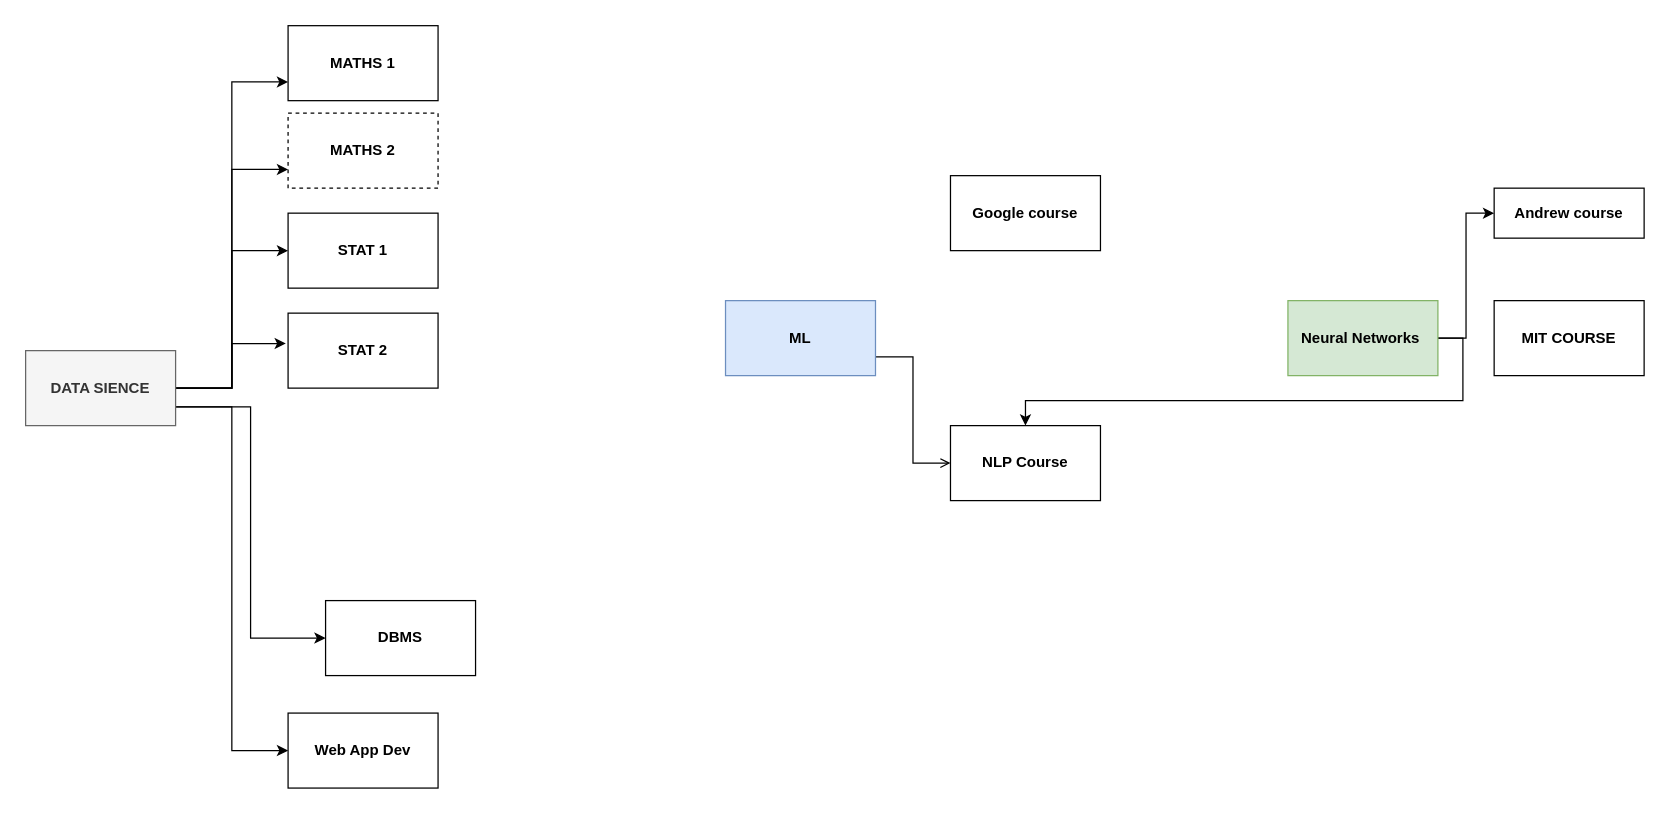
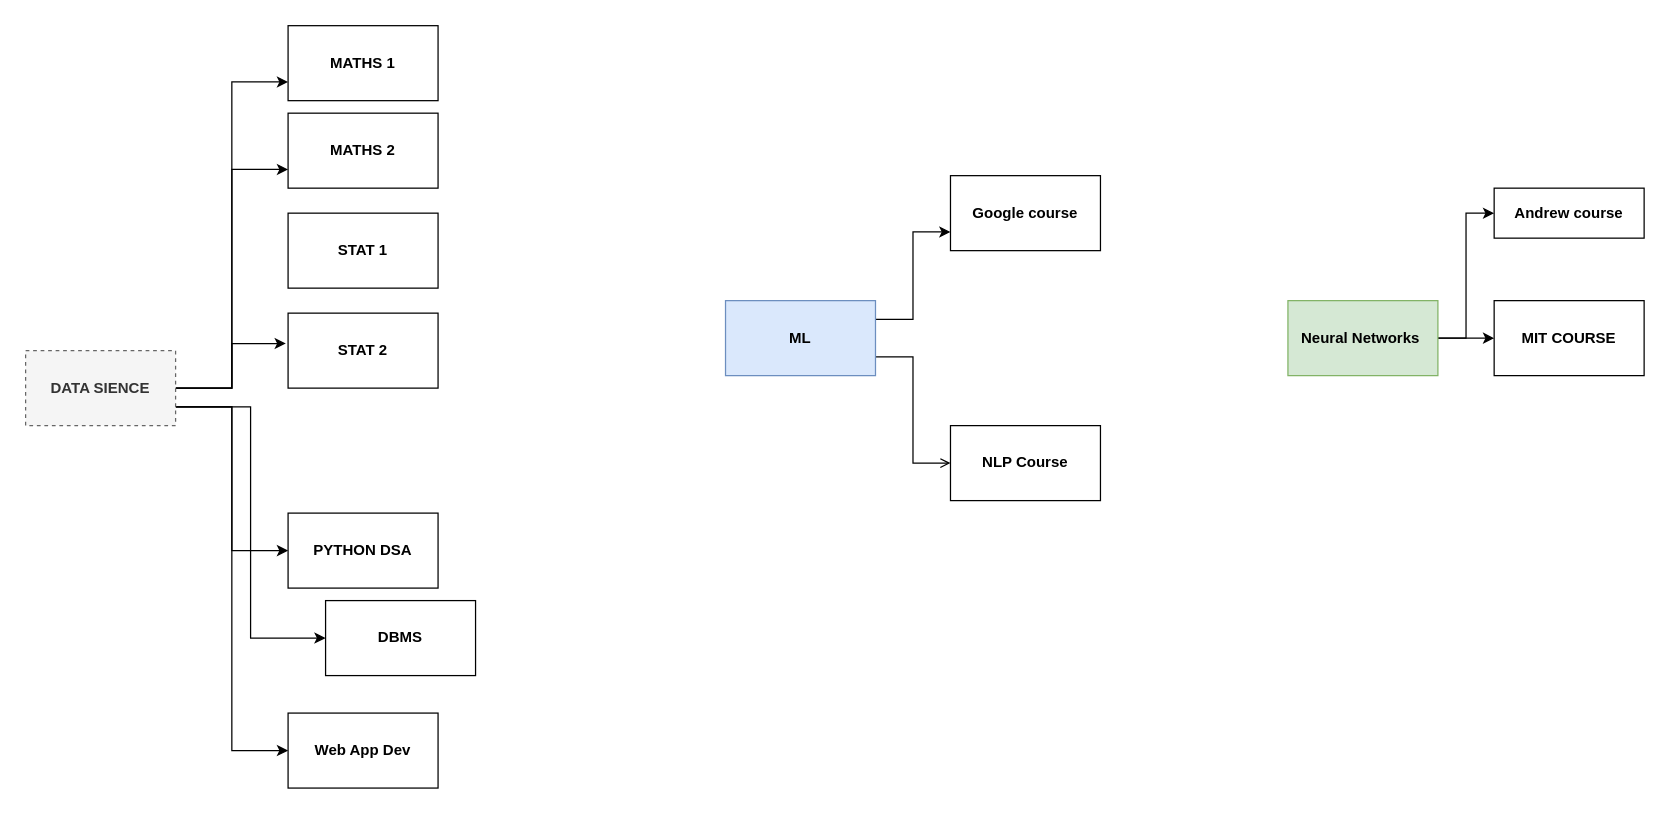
  <mxCell id="0" />
  <mxCell id="1" parent="0" />
  <mxCell id="2" style="edgeStyle=orthogonalEdgeStyle;rounded=0;orthogonalLoop=1;jettySize=auto;html=1;exitX=1;exitY=0.5;exitDx=0;exitDy=0;entryX=0;entryY=0.75;entryDx=0;entryDy=0;fontStyle=1" parent="1" source="9" target="19" edge="1"><mxGeometry relative="1" as="geometry" /></mxCell>
  <mxCell id="3" style="edgeStyle=orthogonalEdgeStyle;rounded=0;orthogonalLoop=1;jettySize=auto;html=1;exitX=1;exitY=0.5;exitDx=0;exitDy=0;entryX=0;entryY=0.75;entryDx=0;entryDy=0;fontStyle=1" parent="1" source="9" target="18" edge="1"><mxGeometry relative="1" as="geometry" /></mxCell>
- <mxCell id="4" style="edgeStyle=orthogonalEdgeStyle;rounded=0;orthogonalLoop=1;jettySize=auto;html=1;exitX=1;exitY=0.5;exitDx=0;exitDy=0;entryX=0;entryY=0.5;entryDx=0;entryDy=0;fontStyle=1" parent="1" source="9" target="16" edge="1"><mxGeometry relative="1" as="geometry" /></mxCell>
  <mxCell id="5" style="edgeStyle=orthogonalEdgeStyle;rounded=0;orthogonalLoop=1;jettySize=auto;html=1;exitX=1;exitY=0.5;exitDx=0;exitDy=0;entryX=-0.015;entryY=0.405;entryDx=0;entryDy=0;entryPerimeter=0;fontStyle=1" parent="1" source="9" target="17" edge="1"><mxGeometry relative="1" as="geometry" /></mxCell>
+ <mxCell id="6" style="edgeStyle=orthogonalEdgeStyle;rounded=0;orthogonalLoop=1;jettySize=auto;html=1;exitX=1;exitY=0.75;exitDx=0;exitDy=0;entryX=0;entryY=0.5;entryDx=0;entryDy=0;fontStyle=1" parent="1" source="9" target="20" edge="1"><mxGeometry relative="1" as="geometry" /></mxCell>
  <mxCell id="7" style="edgeStyle=orthogonalEdgeStyle;rounded=0;orthogonalLoop=1;jettySize=auto;html=1;exitX=1;exitY=0.75;exitDx=0;exitDy=0;entryX=0;entryY=0.5;entryDx=0;entryDy=0;fontStyle=1" parent="1" source="9" target="21" edge="1"><mxGeometry relative="1" as="geometry" /></mxCell>
  <mxCell id="8" style="edgeStyle=orthogonalEdgeStyle;rounded=0;orthogonalLoop=1;jettySize=auto;html=1;exitX=1;exitY=0.75;exitDx=0;exitDy=0;entryX=0;entryY=0.5;entryDx=0;entryDy=0;fontStyle=1" parent="1" source="9" target="22" edge="1"><mxGeometry relative="1" as="geometry" /></mxCell>
- <mxCell id="9" value="&lt;span&gt;DATA SIENCE&lt;/span&gt;" style="whiteSpace=wrap;html=1;fontStyle=1;fillColor=#f5f5f5;fontColor=#333333;strokeColor=#666666;" parent="1" vertex="1"><mxGeometry x="20" y="280" width="120" height="60" as="geometry" /></mxCell>
+ <mxCell id="9" value="&lt;span&gt;DATA SIENCE&lt;/span&gt;" style="whiteSpace=wrap;html=1;fontStyle=1;fillColor=#f5f5f5;fontColor=#333333;strokeColor=#666666;dashed=1;" parent="1" vertex="1"><mxGeometry x="20" y="280" width="120" height="60" as="geometry" /></mxCell>
+ <mxCell id="10" style="edgeStyle=orthogonalEdgeStyle;rounded=0;orthogonalLoop=1;jettySize=auto;html=1;exitX=1;exitY=0.25;exitDx=0;exitDy=0;entryX=0;entryY=0.75;entryDx=0;entryDy=0;fontStyle=1" parent="1" source="12" target="23" edge="1"><mxGeometry relative="1" as="geometry" /></mxCell>
  <mxCell id="11" style="edgeStyle=orthogonalEdgeStyle;rounded=0;orthogonalLoop=1;jettySize=auto;html=1;exitX=1;exitY=0.75;exitDx=0;exitDy=0;entryX=0;entryY=0.5;entryDx=0;entryDy=0;fontStyle=1;endArrow=open;" parent="1" source="12" target="25" edge="1"><mxGeometry relative="1" as="geometry" /></mxCell>
  <mxCell id="12" value="&lt;span&gt;ML&lt;/span&gt;" style="whiteSpace=wrap;html=1;fontStyle=1;fillColor=#dae8fc;strokeColor=#6c8ebf;" parent="1" vertex="1"><mxGeometry x="580" y="240" width="120" height="60" as="geometry" /></mxCell>
- <mxCell id="13" style="edgeStyle=orthogonalEdgeStyle;rounded=0;orthogonalLoop=1;jettySize=auto;html=1;exitX=1;exitY=0.5;exitDx=0;exitDy=0;fontStyle=1;" parent="1" source="15" target="25" edge="1"><mxGeometry relative="1" as="geometry" /></mxCell>
+ <mxCell id="13" style="edgeStyle=orthogonalEdgeStyle;rounded=0;orthogonalLoop=1;jettySize=auto;html=1;exitX=1;exitY=0.5;exitDx=0;exitDy=0;entryX=0;entryY=0.5;entryDx=0;entryDy=0;fontStyle=1" parent="1" source="15" target="26" edge="1"><mxGeometry relative="1" as="geometry" /></mxCell>
  <mxCell id="14" style="edgeStyle=orthogonalEdgeStyle;rounded=0;orthogonalLoop=1;jettySize=auto;html=1;exitX=1;exitY=0.5;exitDx=0;exitDy=0;entryX=0;entryY=0.5;entryDx=0;entryDy=0;fontStyle=1" parent="1" source="15" target="24" edge="1"><mxGeometry relative="1" as="geometry" /></mxCell>
  <mxCell id="15" value="&lt;span&gt;Neural Networks&amp;nbsp;&lt;/span&gt;" style="whiteSpace=wrap;html=1;fontStyle=1;fillColor=#d5e8d4;strokeColor=#82b366;" parent="1" vertex="1"><mxGeometry x="1030" y="240" width="120" height="60" as="geometry" /></mxCell>
  <mxCell id="16" value="STAT 1" style="whiteSpace=wrap;html=1;fontStyle=1" parent="1" vertex="1"><mxGeometry x="230" y="170" width="120" height="60" as="geometry" /></mxCell>
  <mxCell id="17" value="STAT 2" style="whiteSpace=wrap;html=1;fontStyle=1" parent="1" vertex="1"><mxGeometry x="230" y="250" width="120" height="60" as="geometry" /></mxCell>
- <mxCell id="18" value="MATHS 2" style="whiteSpace=wrap;html=1;fontStyle=1;dashed=1;" parent="1" vertex="1"><mxGeometry x="230" y="90" width="120" height="60" as="geometry" /></mxCell>
+ <mxCell id="18" value="MATHS 2" style="whiteSpace=wrap;html=1;fontStyle=1" parent="1" vertex="1"><mxGeometry x="230" y="90" width="120" height="60" as="geometry" /></mxCell>
  <mxCell id="19" value="MATHS 1" style="whiteSpace=wrap;html=1;fontStyle=1" parent="1" vertex="1"><mxGeometry x="230" y="20" width="120" height="60" as="geometry" /></mxCell>
+ <mxCell id="20" value="PYTHON DSA" style="whiteSpace=wrap;html=1;fontStyle=1" parent="1" vertex="1"><mxGeometry x="230" y="410" width="120" height="60" as="geometry" /></mxCell>
  <mxCell id="21" value="DBMS" style="whiteSpace=wrap;html=1;fontStyle=1" parent="1" vertex="1"><mxGeometry x="260" y="480" width="120" height="60" as="geometry" /></mxCell>
  <mxCell id="22" value="Web App Dev" style="whiteSpace=wrap;html=1;fontStyle=1" parent="1" vertex="1"><mxGeometry x="230" y="570" width="120" height="60" as="geometry" /></mxCell>
  <mxCell id="23" value="Google course" style="whiteSpace=wrap;html=1;fontStyle=1" parent="1" vertex="1"><mxGeometry x="760" y="140" width="120" height="60" as="geometry" /></mxCell>
  <mxCell id="24" value="Andrew course" style="whiteSpace=wrap;html=1;fontStyle=1" parent="1" vertex="1"><mxGeometry x="1195" y="150" width="120" height="40" as="geometry" /></mxCell>
  <mxCell id="25" value="NLP Course" style="whiteSpace=wrap;html=1;fontStyle=1" parent="1" vertex="1"><mxGeometry x="760" y="340" width="120" height="60" as="geometry" /></mxCell>
  <mxCell id="26" value="MIT COURSE" style="whiteSpace=wrap;html=1;fontStyle=1" parent="1" vertex="1"><mxGeometry x="1195" y="240" width="120" height="60" as="geometry" /></mxCell>
